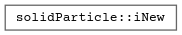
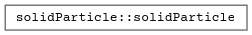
  digraph {
    rankdir=LR
    fontname="Courier Prime"
-   n1 [color=grey40 fillcolor=white fontname="Courier Prime" fontsize=10 height=0.2 label="solidParticle::iNew" shape=box style=filled width=0.4]
+   n1 [color=grey40 fillcolor=white fontname="Courier Prime" fontsize=10 height=0.2 label="solidParticle::solidParticle" shape=box style=filled width=0.4]
  }
